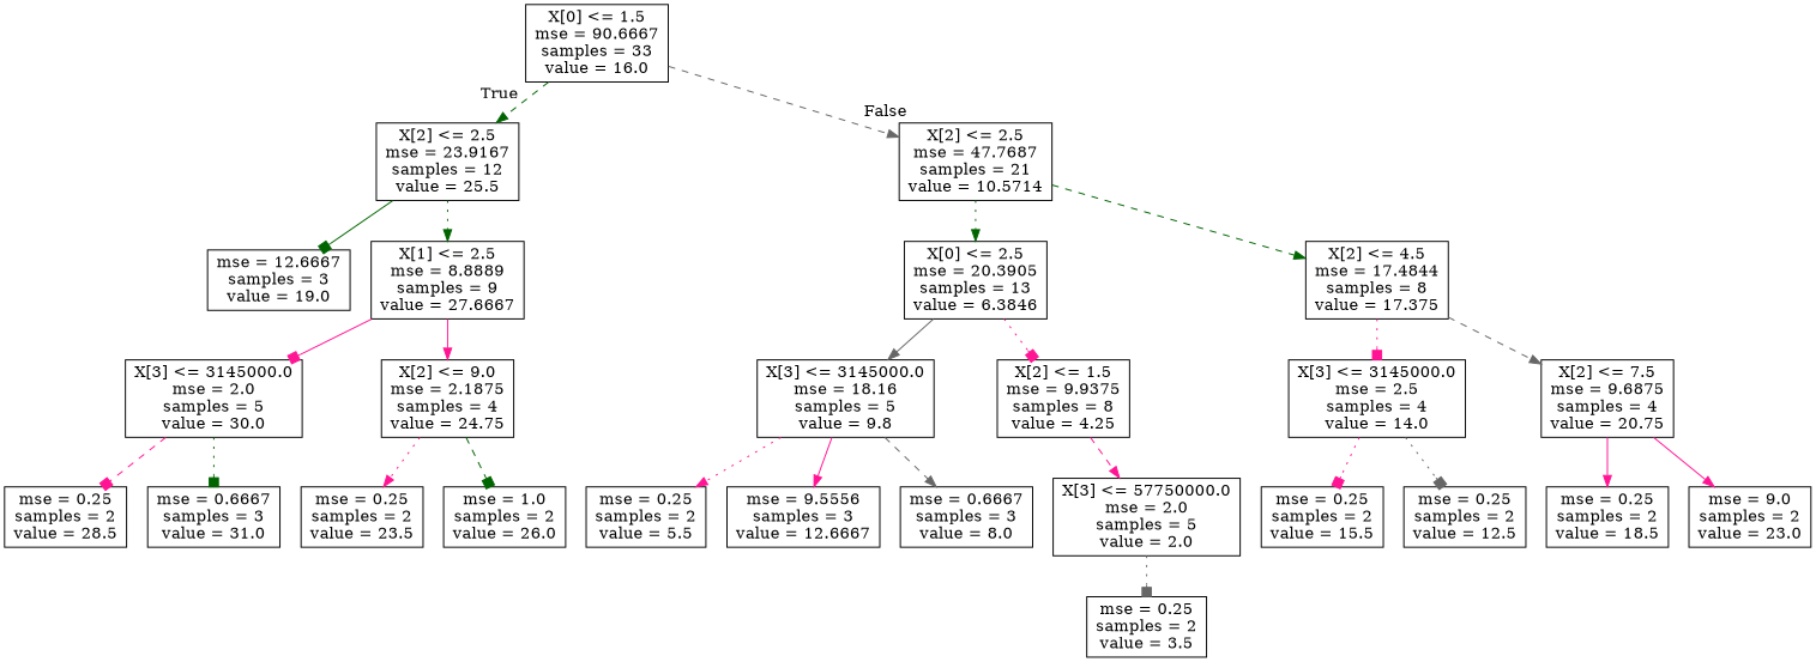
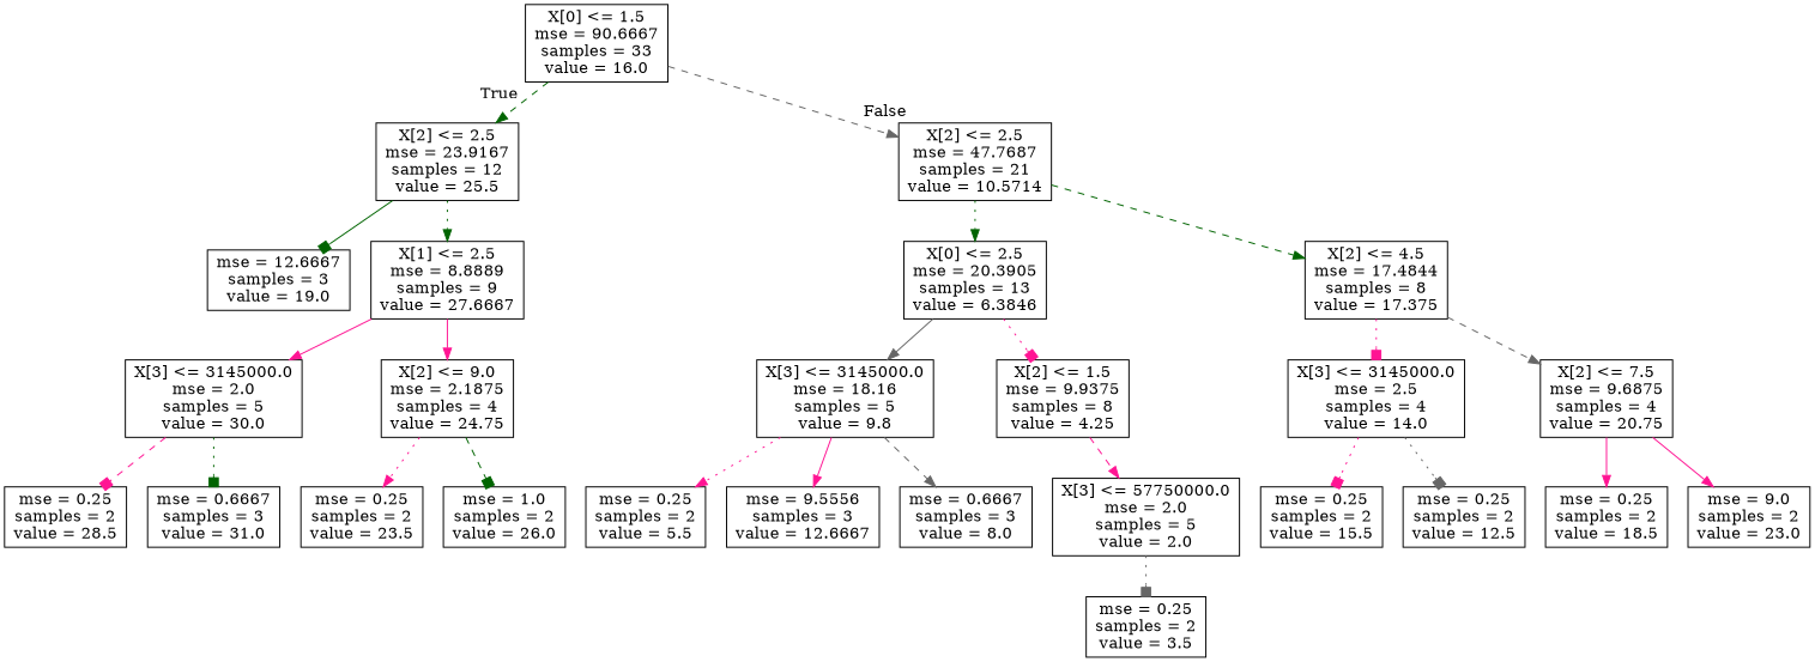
  digraph {
    node [shape=box]
    edge [arrowhead=normal color=deeppink style=dotted]
    n1 [label="X[0] <= 1.5\nmse = 90.6667\nsamples = 33\nvalue = 16.0"]
    n2 [label="X[2] <= 2.5\nmse = 23.9167\nsamples = 12\nvalue = 25.5"]
    n3 [label="X[2] <= 2.5\nmse = 47.7687\nsamples = 21\nvalue = 10.5714"]
    n4 [label="mse = 12.6667\nsamples = 3\nvalue = 19.0"]
    n5 [label="X[1] <= 2.5\nmse = 8.8889\nsamples = 9\nvalue = 27.6667"]
    n6 [label="X[0] <= 2.5\nmse = 20.3905\nsamples = 13\nvalue = 6.3846"]
    n7 [label="X[2] <= 4.5\nmse = 17.4844\nsamples = 8\nvalue = 17.375"]
    n8 [label="X[3] <= 3145000.0\nmse = 2.0\nsamples = 5\nvalue = 30.0"]
    n9 [label="X[2] <= 9.0\nmse = 2.1875\nsamples = 4\nvalue = 24.75"]
    n10 [label="mse = 0.25\nsamples = 2\nvalue = 28.5"]
    n11 [label="mse = 0.6667\nsamples = 3\nvalue = 31.0"]
    n12 [label="mse = 0.25\nsamples = 2\nvalue = 23.5"]
    n13 [label="mse = 1.0\nsamples = 2\nvalue = 26.0"]
    n14 [label="X[3] <= 3145000.0\nmse = 18.16\nsamples = 5\nvalue = 9.8"]
    n15 [label="X[2] <= 1.5\nmse = 9.9375\nsamples = 8\nvalue = 4.25"]
    n16 [label="X[3] <= 3145000.0\nmse = 2.5\nsamples = 4\nvalue = 14.0"]
    n17 [label="X[2] <= 7.5\nmse = 9.6875\nsamples = 4\nvalue = 20.75"]
    n18 [label="mse = 0.25\nsamples = 2\nvalue = 5.5"]
    n19 [label="mse = 9.5556\nsamples = 3\nvalue = 12.6667"]
    n20 [label="mse = 0.6667\nsamples = 3\nvalue = 8.0"]
    n21 [label="X[3] <= 57750000.0\nmse = 2.0\nsamples = 5\nvalue = 2.0"]
    n22 [label="mse = 0.25\nsamples = 2\nvalue = 3.5"]
    n23 [label="mse = 0.25\nsamples = 2\nvalue = 15.5"]
    n24 [label="mse = 0.25\nsamples = 2\nvalue = 12.5"]
    n25 [label="mse = 0.25\nsamples = 2\nvalue = 18.5"]
    n26 [label="mse = 9.0\nsamples = 2\nvalue = 23.0"]
    n1 -> n2 [color=darkgreen headlabel=True labelangle=45 labeldistance=2.5 style=dashed]
    n1 -> n3 [color=gray40 headlabel=False labelangle=-45 labeldistance=2.5 style=dashed]
    n2 -> n4 [arrowhead=box color=darkgreen style=solid]
    n2 -> n5 [color=darkgreen]
    n3 -> n6 [color=darkgreen]
    n3 -> n7 [color=darkgreen style=dashed]
-   n5 -> n8 [arrowhead=box style=solid]
+   n5 -> n8 [style=solid]
    n5 -> n9 [style=solid]
    n6 -> n14 [color=gray40 style=solid]
    n6 -> n15 [arrowhead=box]
    n7 -> n16 [arrowhead=box]
    n7 -> n17 [color=gray40 style=dashed]
    n8 -> n10 [arrowhead=box style=dashed]
    n8 -> n11 [arrowhead=box color=darkgreen]
    n9 -> n12
    n9 -> n13 [arrowhead=box color=darkgreen style=dashed]
    n14 -> n18
    n14 -> n19 [style=solid]
    n14 -> n20 [color=gray40 style=dashed]
    n15 -> n21 [style=dashed]
    n16 -> n23 [arrowhead=box]
    n16 -> n24 [arrowhead=box color=gray40]
    n17 -> n25 [style=solid]
    n17 -> n26 [style=solid]
    n21 -> n22 [arrowhead=box color=gray40]
  }
